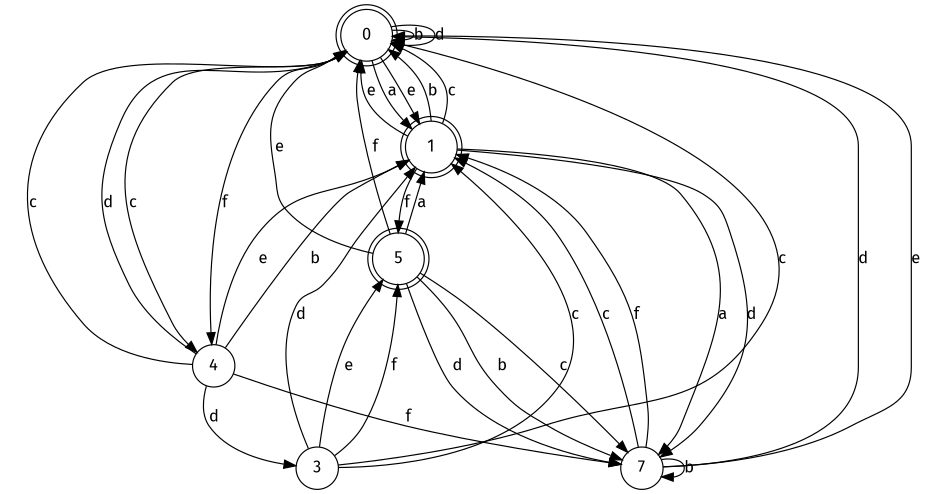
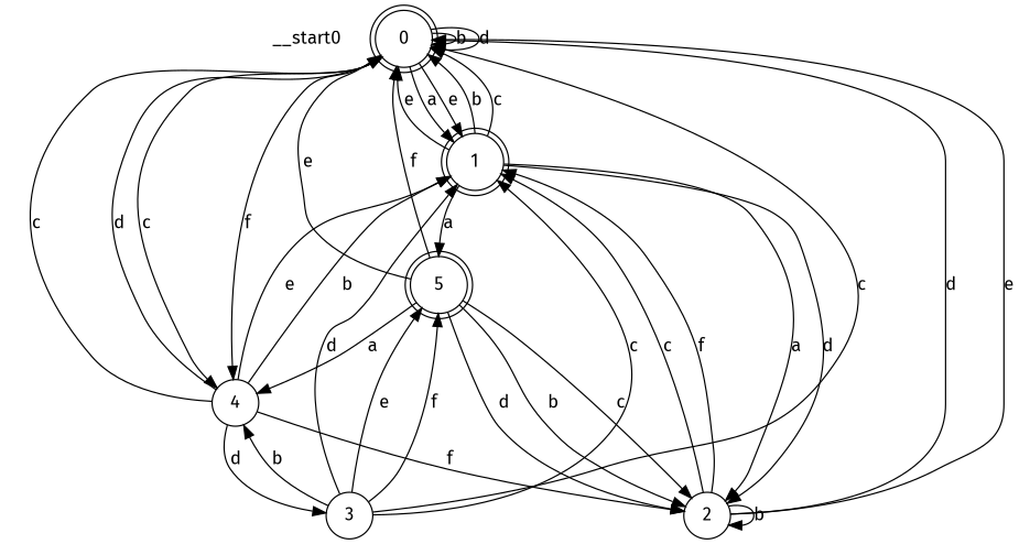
  digraph {
    fontname="Fira Sans"
    rankdir=TB
    node [fontname="Fira Sans" shape=doublecircle color=black fillcolor=white style="rounded,filled"]
    edge [fontname="Fira Sans"]
+   __start0 [shape=none color="" fillcolor="" style=""]
    n2 [label=0]
    n3 [label=1]
    n4 [label=4 shape=circle style=filled]
-   n5 [label=7 shape=circle style=filled]
+   n5 [label=2 shape=circle style=filled]
    n6 [label=5]
    n7 [label=3 shape=circle style=filled]
    n2 -> n2 [label=b]
    n2 -> n2 [label=d]
    n2 -> n3 [label=a]
    n2 -> n3 [label=e]
    n2 -> n4 [label=c]
    n2 -> n4 [label=f]
    n3 -> n2 [label=b]
    n3 -> n2 [label=c]
    n3 -> n2 [label=e]
    n3 -> n5 [label=a]
    n3 -> n5 [label=d]
-   n3 -> n6 [label=f]
+   n3 -> n6 [label=a]
    n4 -> n2 [label=c]
    n4 -> n2 [label=d]
    n4 -> n3 [label=b]
    n4 -> n3 [label=e]
    n4 -> n5 [label=f]
    n4 -> n7 [label=d]
    n5 -> n2 [label=d]
    n5 -> n2 [label=e]
    n5 -> n3 [label=c]
    n5 -> n3 [label=f]
    n5 -> n5 [label=b]
    n6 -> n2 [label=e]
    n6 -> n2 [label=f]
-   n6 -> n3 [label=a]
+   n6 -> n4 [label=a]
    n6 -> n5 [label=b]
    n6 -> n5 [label=c]
    n6 -> n5 [label=d]
    n7 -> n2 [label=c]
    n7 -> n3 [label=c]
    n7 -> n3 [label=d]
+   n7 -> n4 [label=b]
    n7 -> n6 [label=e]
    n7 -> n6 [label=f]
  }
